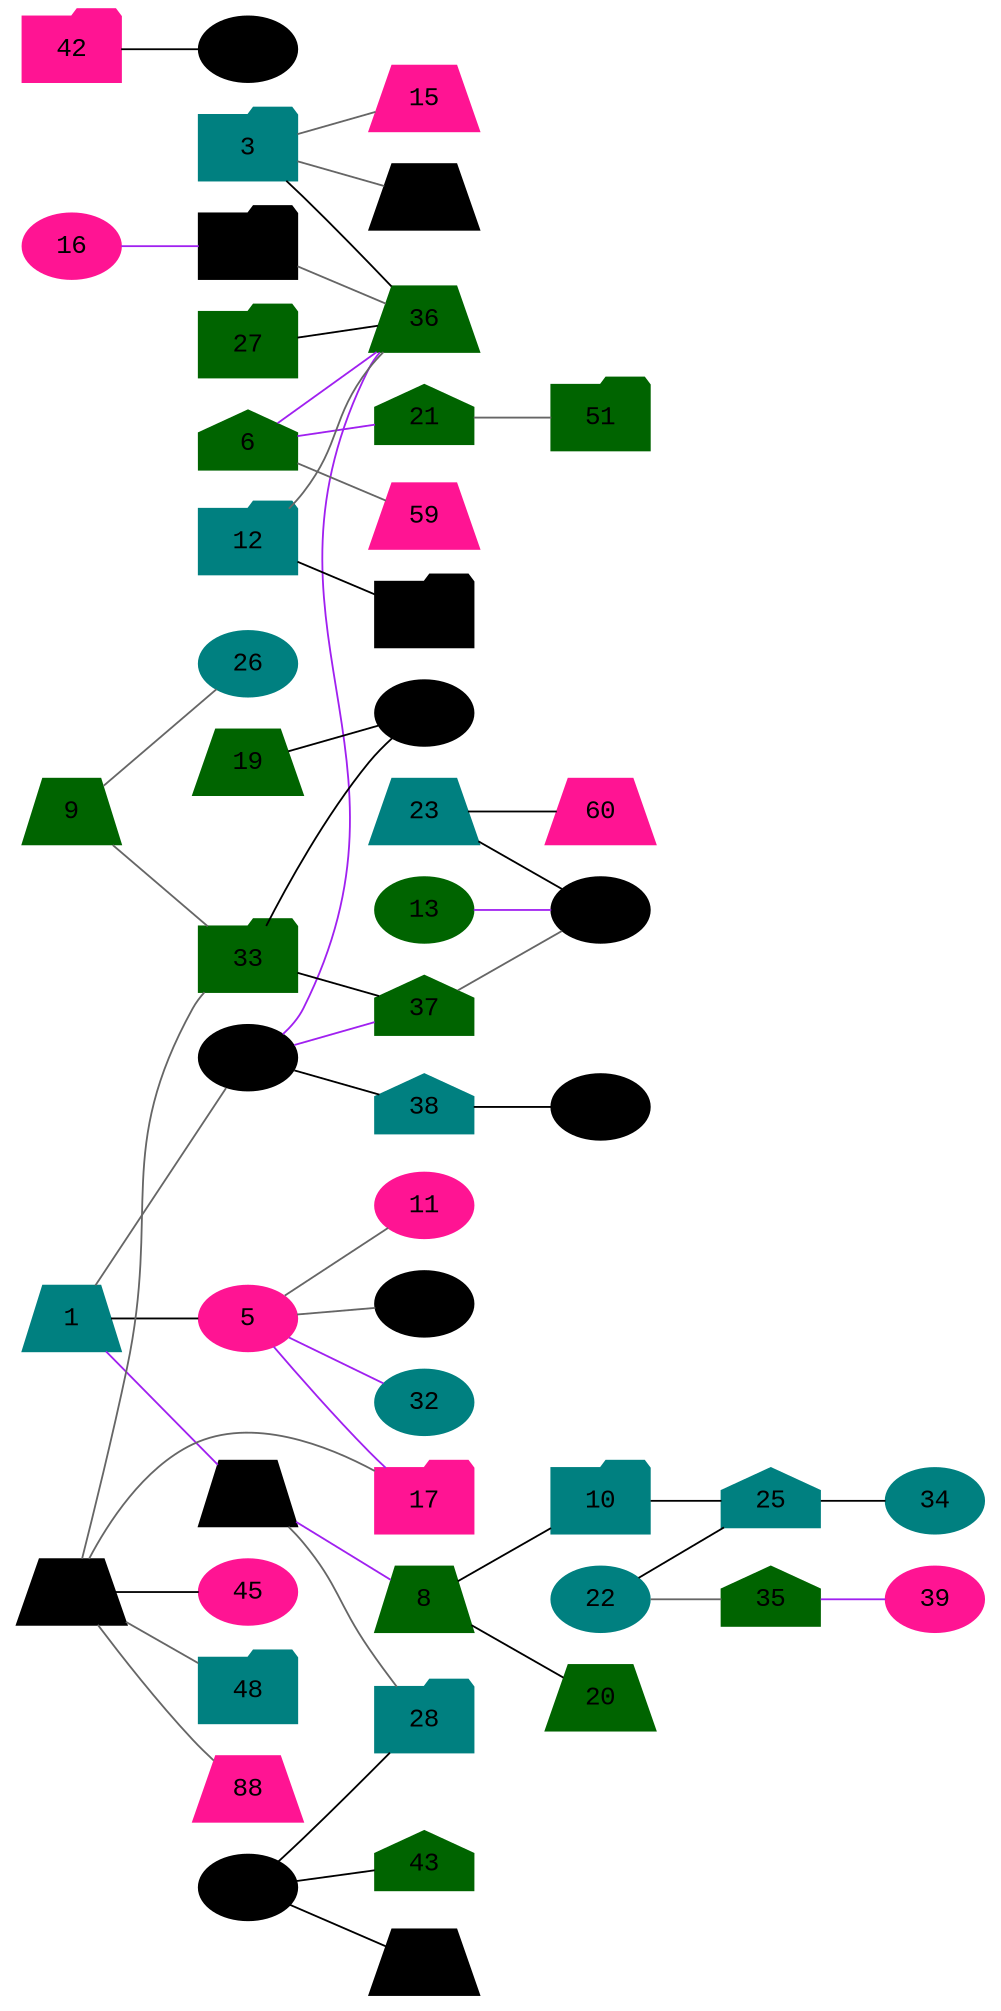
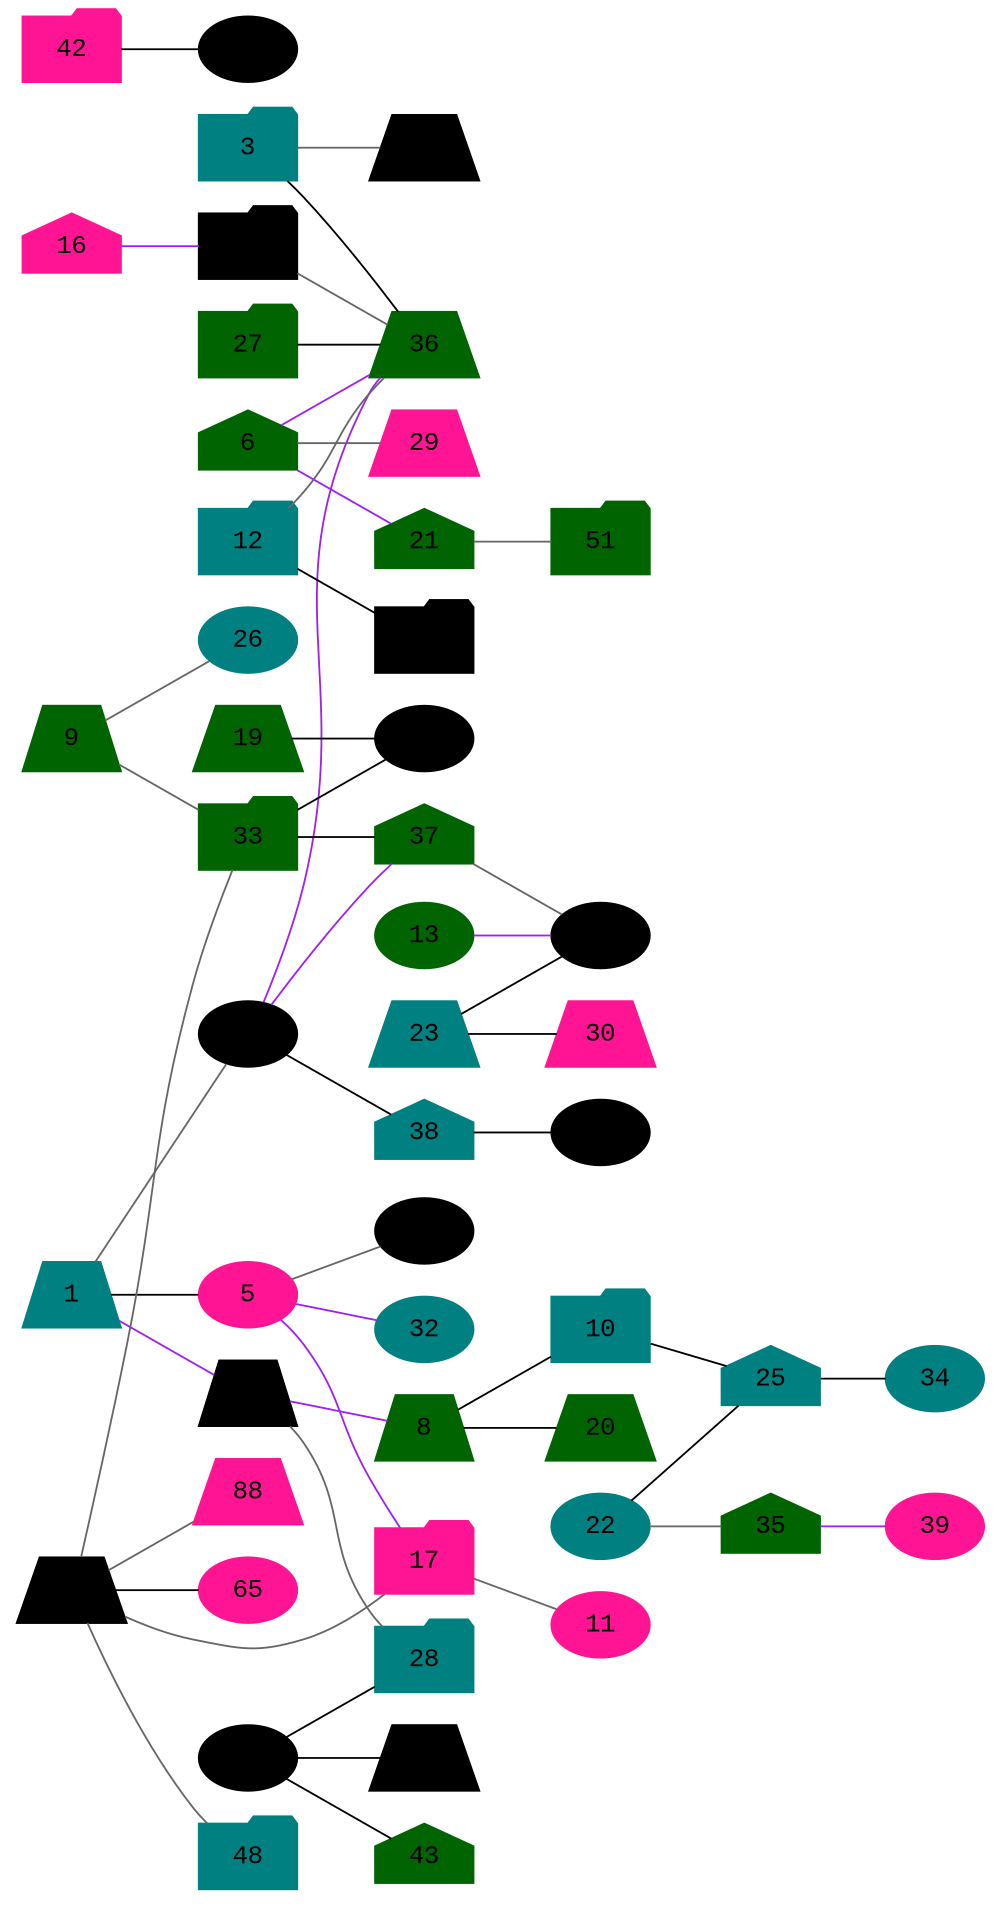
  graph {
    fontname="Liberation Mono"
    rankdir=LR
    node [color=darkgreen fontname="Liberation Mono" shape=ellipse style=filled]
    edge [color=black fontname="Liberation Mono" weight=1.0]
    1 [color=teal shape=trapezium]
    2 [color=black]
    5 [color=deeppink]
    7 [color=black shape=trapezium]
    36 [shape=trapezium]
    37 [shape=house]
    38 [color=teal shape=house]
    11 [color=deeppink]
    31 [color=black]
    32 [color=teal]
    17 [color=deeppink shape=folder]
    28 [color=teal shape=folder]
    8 [shape=trapezium]
    46 [color=black]
    41 [color=black]
    3 [color=teal shape=folder]
-   15 [color=deeppink shape=trapezium]
    40 [color=black shape=trapezium]
    4 [color=black]
    43 [shape=house]
    49 [color=black shape=trapezium]
    42 [color=deeppink shape=folder]
    50 [color=black]
    6 [shape=house]
    21 [shape=house]
-   29 [color=deeppink shape=trapezium label=59]
+   29 [color=deeppink shape=trapezium]
    51 [shape=folder]
    10 [color=teal shape=folder]
    20 [shape=trapezium]
    25 [color=teal shape=house]
    9 [shape=trapezium]
    26 [color=teal]
    33 [shape=folder]
    47 [color=black]
    34 [color=teal]
    12 [color=teal shape=folder]
    44 [color=black shape=folder]
    13
    14 [color=black shape=trapezium]
    n40 [color=deeppink label=88 shape=trapezium]
-   45 [color=deeppink]
+   45 [color=deeppink label=65]
    48 [color=teal shape=folder]
-   16 [color=deeppink]
+   16 [color=deeppink shape=house]
    24 [color=black shape=folder]
    19 [shape=trapezium]
    22 [color=teal]
    35 [shape=house]
    39 [color=deeppink]
    23 [color=teal shape=trapezium]
-   30 [color=deeppink shape=trapezium label=60]
+   30 [color=deeppink shape=trapezium]
    27 [shape=folder]
    1 -- 2 [color=gray40]
    1 -- 5
    1 -- 7 [color=purple]
    2 -- 36 [color=purple]
    2 -- 37 [color=purple]
    2 -- 38
-   5 -- 11 [color=gray40]
+   17 -- 11 [color=gray40]
    5 -- 31 [color=gray40]
    5 -- 32 [color=purple]
    5 -- 17 [color=purple]
    7 -- 28 [color=gray40]
    7 -- 8 [color=purple]
    37 -- 46 [color=gray40]
    38 -- 41
    8 -- 10
    8 -- 20
    3 -- 36
-   3 -- 15 [color=gray40]
    3 -- 40 [color=gray40]
    4 -- 28
    4 -- 43
    4 -- 49
    42 -- 50
    6 -- 36 [color=purple]
    6 -- 21 [color=purple]
    6 -- 29 [color=gray40]
    21 -- 51 [color=gray40]
    10 -- 25
    25 -- 34
    9 -- 26 [color=gray40]
    9 -- 33 [color=gray40]
    33 -- 37
    33 -- 47
    12 -- 36 [color=gray40]
    12 -- 44
    13 -- 46 [color=purple]
    14 -- 17 [color=gray40]
    14 -- 33 [color=gray40]
    14 -- n40 [color=gray40]
    14 -- 45
    14 -- 48 [color=gray40]
    16 -- 24 [color=purple]
    24 -- 36 [color=gray40]
    19 -- 47
    22 -- 25
    22 -- 35 [color=gray40]
    35 -- 39 [color=purple]
    23 -- 46
    23 -- 30
    27 -- 36
  }
